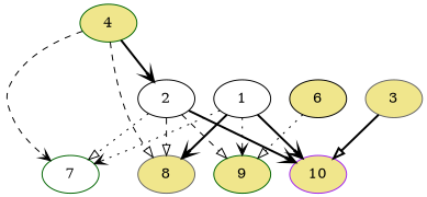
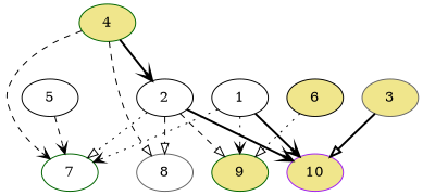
  digraph {
    node [alpha=0.08 color=black fillcolor=white style=filled]
    edge [arrowhead=vee style=bold]
    1 [alpha=0.02 expect_size=9418752]
    7 [alpha=0.11 color=darkgreen expect_size=15799296]
-   8 [color=gray40 expect_size=43295744 fillcolor=khaki]
+   8 [color=gray40 expect_size=43295744]
    9 [alpha=0.01 color=darkgreen expect_size=13673472 fillcolor=khaki]
    10 [alpha=0.09 color=purple expect_size=31234048 fillcolor=khaki]
    2 [alpha=0.19 expect_size=49064960]
    3 [alpha=0.06 color=gray40 expect_size=23536640 fillcolor=khaki]
    4 [alpha=0.19 color=darkgreen expect_size=43069440 fillcolor=khaki]
+   5 [expect_size=34797568]
    6 [alpha=0.18 expect_size=11988992 fillcolor=khaki]
    1 -> 7 [style=dotted]
-   1 -> 8
    1 -> 9 [style=dotted]
    1 -> 10
    2 -> 7 [arrowhead=onormal style=dotted]
    2 -> 8 [arrowhead=onormal style=dashed]
    2 -> 9 [arrowhead=onormal style=dashed]
    2 -> 10
    3 -> 10 [arrowhead=onormal]
    4 -> 7 [style=dashed]
    4 -> 8 [arrowhead=onormal style=dashed]
    4 -> 2
+   5 -> 7 [style=dashed]
    6 -> 9 [arrowhead=onormal style=dotted]
  }
